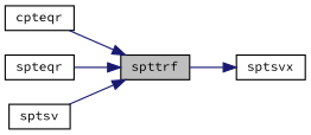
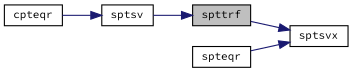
  digraph {
    fontname="Source Code Pro"
    rankdir=RL
    node [color=black fillcolor=white fontname="Source Code Pro" fontsize=10 shape=record style=filled]
    edge [color=midnightblue dir=back fontname="Source Code Pro" fontsize=10 labelfontname=Helvetica labelfontsize=10 style=solid]
    n1 [fillcolor=grey75 fontcolor=black height=0.2 label=spttrf width=0.4]
    n2 [height=0.2 label=cpteqr width=0.4]
    n3 [height=0.2 label=spteqr width=0.4]
    n4 [height=0.2 label=sptsv width=0.4]
    n5 [height=0.2 label=sptsvx width=0.4]
-   n1 -> n2
-   n1 -> n3
+   n4 -> n2
+   n5 -> n3
    n1 -> n4
    n5 -> n1
  }
